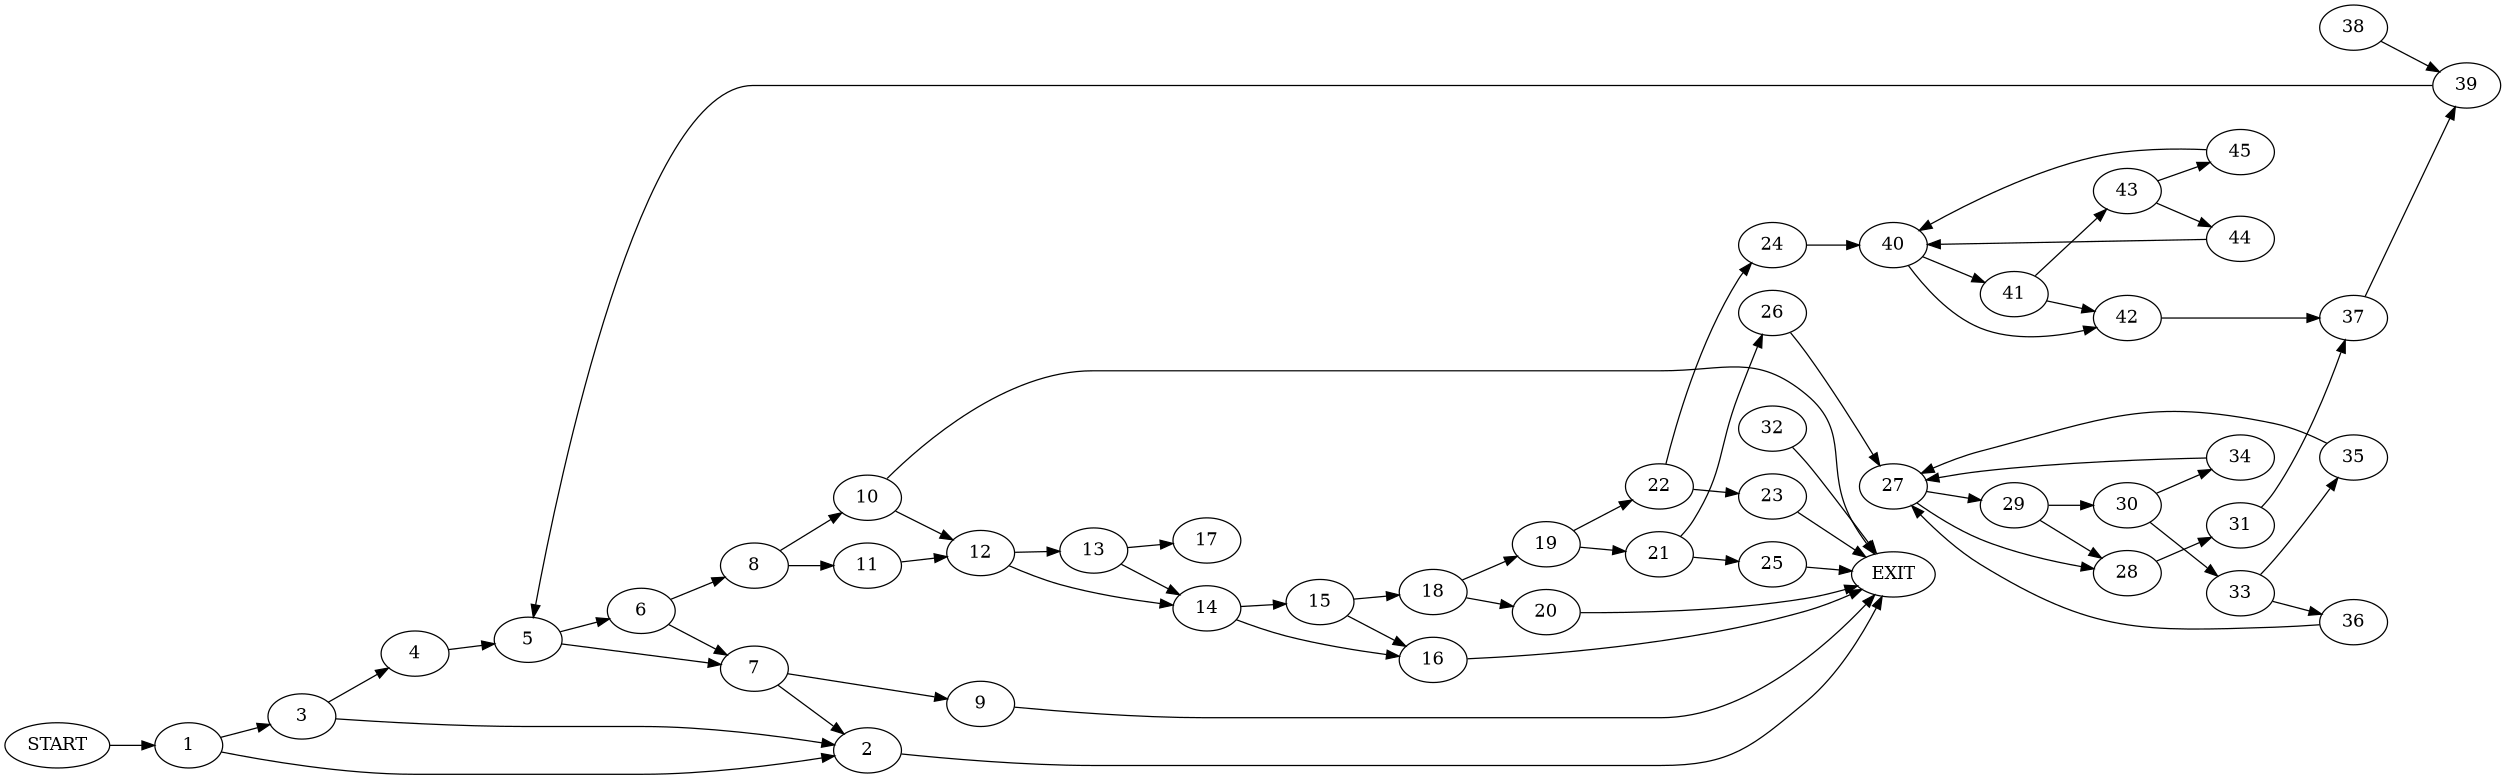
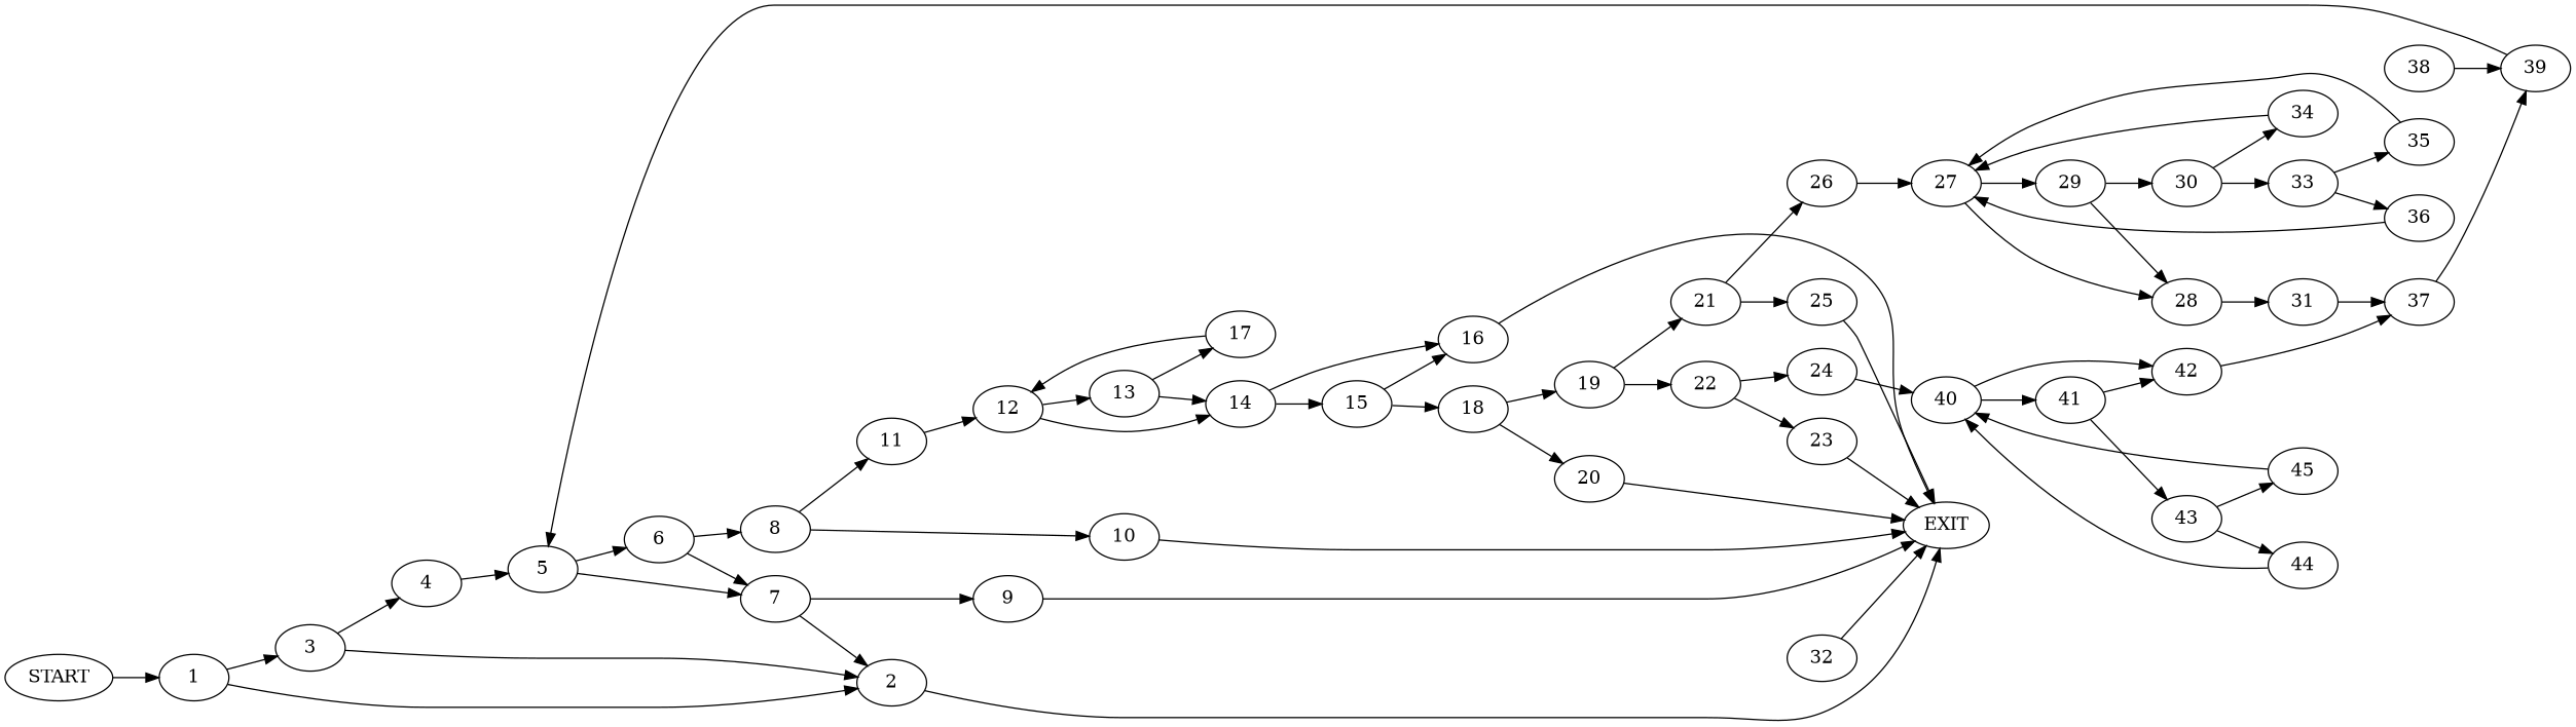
  digraph {
    rankdir=LR
    n1 [label=START]
    1
    2
    3
    n5 [label=EXIT]
    4
    5
    6
    7
    8
    9
    10
    11
    12
    13
    14
    17
    15
    16
    18
    19
    20
    21
    22
    25
    26
    23
    24
    27
    40
    41
    42
    28
    29
    31
    30
    37
    32
    33
    34
    35
    36
    39
    38
    43
    44
    45
    n1 -> 1
    1 -> 2
    1 -> 3
    2 -> n5
    3 -> 2
    3 -> 4
    4 -> 5
    5 -> 6
    5 -> 7
    6 -> 7
    6 -> 8
    7 -> 2
    7 -> 9
    8 -> 10
    8 -> 11
    9 -> n5
    10 -> n5
    11 -> 12
    12 -> 13
    12 -> 14
    13 -> 14
    13 -> 17
    14 -> 15
    14 -> 16
-   10 -> 12
+   17 -> 12
    15 -> 16
    15 -> 18
    16 -> n5
    18 -> 19
    18 -> 20
    19 -> 21
    19 -> 22
    20 -> n5
    21 -> 25
    21 -> 26
    22 -> 23
    22 -> 24
    25 -> n5
    26 -> 27
    23 -> n5
    24 -> 40
    27 -> 28
    27 -> 29
    40 -> 41
    40 -> 42
    41 -> 42
    41 -> 43
    42 -> 37
    28 -> 31
    29 -> 28
    29 -> 30
    31 -> 37
    30 -> 33
    30 -> 34
    37 -> 39
    32 -> n5
    33 -> 35
    33 -> 36
    34 -> 27
    35 -> 27
    36 -> 27
    39 -> 5
    38 -> 39
    43 -> 44
    43 -> 45
    44 -> 40
    45 -> 40
  }
